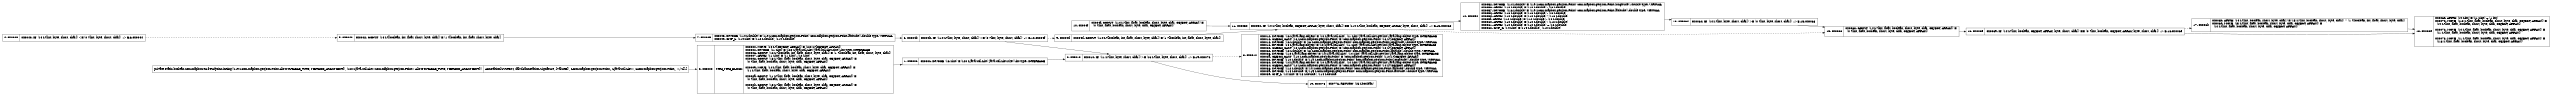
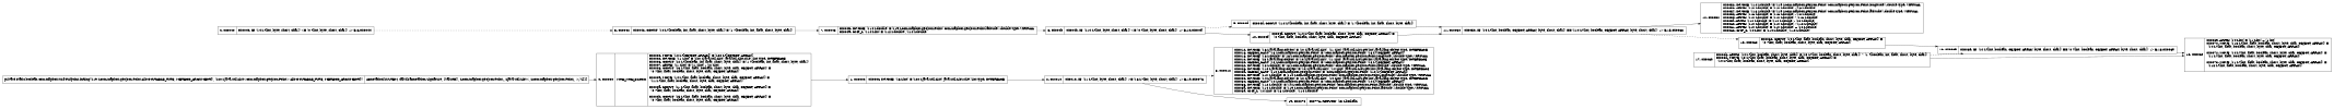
  digraph {
    rankdir=LR
    node [shape=record]
    n1 [label="{0\:\ 0x0000|MTH_MTH_BLOCK\l|0x0000: MOVE  (r0 I:?[OBJECT, ARRAY]) = (r20 I:?[OBJECT, ARRAY]) \l0x0002: INVOKE  (r1 I:int) = (r20 I:java.util.List) java.util.List.size():int type: INTERFACE \l0x0006: CONST  (r2 I:?[boolean, int, float, short, byte, char]) = (1 ?[boolean, int, float, short, byte, char]) \l0x0007: ARITH  (r1 I:int) = (r1 I:int) \- (r2 I:int) \l0x0008: CONST  (r3 I:?[int, float, boolean, short, byte, char, OBJECT, ARRAY]) = \l  (0 ?[int, float, boolean, short, byte, char, OBJECT, ARRAY])\l \l0x0009: MOVE  (r4 I:?[int, float, boolean, short, byte, char, OBJECT, ARRAY]) = \l  (r1 I:?[int, float, boolean, short, byte, char, OBJECT, ARRAY])\l \l0x000a: CONST  (r1 I:?[int, float, boolean, short, byte, char, OBJECT, ARRAY]) = \l  (0 ?[int, float, boolean, short, byte, char, OBJECT, ARRAY])\l \l0x000b: CONST  (r5 I:?[int, float, boolean, short, byte, char, OBJECT, ARRAY]) = \l  (0 ?[int, float, boolean, short, byte, char, OBJECT, ARRAY])\l \l}"]
    n2 [label="{1\:\ 0x000c|0x000c: INVOKE  (r6 I:int) = (r20 I:java.util.List) java.util.List.size():int type: INTERFACE \l}"]
    n3 [label="{2\:\ 0x0010|0x0010: IF  (r1 I:?[int, byte, short, char]) \>= (r6 I:?[int, byte, short, char])  \-\> B:19:0x0076 \l}"]
    n4 [label="{3\:\ 0x0012|0x0012: INVOKE  (r6 I:java.lang.Object) = (r0 I:java.util.List), (r1 I:int) java.util.List.get(int):java.lang.Object type: INTERFACE \l0x0016: CHECK_CAST  (r6 I:com.mapbox.geojson.Point) = (com.mapbox.geojson.Point) (r6 I:?[OBJECT, ARRAY]) \l0x0018: INVOKE  (r6 I:double) = (r6 I:com.mapbox.geojson.Point) com.mapbox.geojson.Point.longitude():double type: VIRTUAL \l0x001c: INVOKE  (r8 I:java.lang.Object) = (r0 I:java.util.List), (r1 I:int) java.util.List.get(int):java.lang.Object type: INTERFACE \l0x0020: CHECK_CAST  (r8 I:com.mapbox.geojson.Point) = (com.mapbox.geojson.Point) (r8 I:?[OBJECT, ARRAY]) \l0x0022: INVOKE  (r8 I:double) = (r8 I:com.mapbox.geojson.Point) com.mapbox.geojson.Point.latitude():double type: VIRTUAL \l0x0026: INVOKE  (r10 I:java.lang.Object) = (r0 I:java.util.List), (r4 I:int) java.util.List.get(int):java.lang.Object type: INTERFACE \l0x002a: CHECK_CAST  (r10 I:com.mapbox.geojson.Point) = (com.mapbox.geojson.Point) (r10 I:?[OBJECT, ARRAY]) \l0x002c: INVOKE  (r10 I:double) = (r10 I:com.mapbox.geojson.Point) com.mapbox.geojson.Point.longitude():double type: VIRTUAL \l0x0030: INVOKE  (r4 I:java.lang.Object) = (r0 I:java.util.List), (r4 I:int) java.util.List.get(int):java.lang.Object type: INTERFACE \l0x0034: CHECK_CAST  (r4 I:com.mapbox.geojson.Point) = (com.mapbox.geojson.Point) (r4 I:?[OBJECT, ARRAY]) \l0x0036: INVOKE  (r12 I:double) = (r4 I:com.mapbox.geojson.Point) com.mapbox.geojson.Point.latitude():double type: VIRTUAL \l0x003a: INVOKE  (r14 I:double) = (r19 I:com.mapbox.geojson.Point) com.mapbox.geojson.Point.latitude():double type: VIRTUAL \l0x003e: CMP_L  (r4 I:int) = (r8 I:double), (r14 I:double) \l}"]
    n5 [label="{19\:\ 0x0076|0x0776: RETURN  (r5 I:boolean) \l}"]
    n6 [label="{4\:\ 0x0040|0x0040: IF  (r4 I:?[int, byte, short, char]) \<= (0 ?[int, byte, short, char])  \-\> B:6:0x0044 \l}"]
    n7 [label="{5\:\ 0x0042|0x0042: CONST  (r4 I:?[boolean, int, float, short, byte, char]) = (1 ?[boolean, int, float, short, byte, char]) \l}"]
    n8 [label="{7\:\ 0x0045|0x0045: INVOKE  (r14 I:double) = (r19 I:com.mapbox.geojson.Point) com.mapbox.geojson.Point.latitude():double type: VIRTUAL \l0x0049: CMP_L  (r14 I:int) = (r12 I:double), (r14 I:double) \l}"]
    n9 [label="{8\:\ 0x004b|0x004b: IF  (r14 I:?[int, byte, short, char]) \<= (0 ?[int, byte, short, char])  \-\> B:10:0x004f \l}"]
    n10 [label="{9\:\ 0x004d|0x004d: CONST  (r14 I:?[boolean, int, float, short, byte, char]) = (1 ?[boolean, int, float, short, byte, char]) \l}"]
    n11 [label="{10\:\ 0x004f|0x004f: CONST  (r14 I:?[int, float, boolean, short, byte, char, OBJECT, ARRAY]) = \l  (0 ?[int, float, boolean, short, byte, char, OBJECT, ARRAY])\l \l}"]
    n12 [label="{11\:\ 0x0050|0x0050: IF  (r4 I:?[int, boolean, OBJECT, ARRAY, byte, short, char]) == (r14 I:?[int, boolean, OBJECT, ARRAY, byte, short, char])  \-\> B:15:0x0068 \l}"]
    n13 [label="{12\:\ 0x0052|0x0052: INVOKE  (r14 I:double) = (r19 I:com.mapbox.geojson.Point) com.mapbox.geojson.Point.longitude():double type: VIRTUAL \l0x0056: ARITH  (r10 I:double) = (r10 I:double) \- (r6 I:double) \l0x0057: INVOKE  (r16 I:double) = (r19 I:com.mapbox.geojson.Point) com.mapbox.geojson.Point.latitude():double type: VIRTUAL \l0x005b: ARITH  (r16 I:double) = (r16 I:double) \- (r8 I:double) \l0x005d: ARITH  (r10 I:double) = (r10 I:double) * (r16 I:double) \l0x005f: ARITH  (r12 I:double) = (r12 I:double) \- (r8 I:double) \l0x0060: ARITH  (r10 I:double) = (r10 I:double) \/ (r12 I:double) \l0x0061: ARITH  (r10 I:double) = (r10 I:double) + (r6 I:double) \l0x0062: CMP_G  (r4 I:int) = (r14 I:double), (r10 I:double) \l}"]
    n14 [label="{15\:\ 0x0068|0x0068: CONST  (r4 I:?[int, float, boolean, short, byte, char, OBJECT, ARRAY]) = \l  (0 ?[int, float, boolean, short, byte, char, OBJECT, ARRAY])\l \l}"]
-   n15 [label="{13\:\ 0x0064|0x0064: IF  (r4 I:?[int, byte, short, char]) \>= (0 ?[int, byte, short, char])  \-\> B:15:0x0068 \l}"]
    n16 [label="{16\:\ 0x0069|0x0069: IF  (r4 I:?[int, boolean, OBJECT, ARRAY, byte, short, char]) == (0 ?[int, boolean, OBJECT, ARRAY, byte, short, char])  \-\> B:18:0x006e \l}"]
    n17 [label="{17\:\ 0x006b|0x006b: ARITH  (r4 I:?[int, boolean, short, byte, char]) = (r5 I:?[int, boolean, short, byte, char]) ^ (1 ?[boolean, int, float, short, byte, char]) \l0x006d: MOVE  (r5 I:?[int, float, boolean, short, byte, char, OBJECT, ARRAY]) = \l  (r4 I:?[int, float, boolean, short, byte, char, OBJECT, ARRAY])\l \l}"]
    n18 [label="{18\:\ 0x006e|0x006e: ARITH  (r4 I:int) = (r1 I:int) + (1 int) \l0x0070: MOVE  (r18 I:?[int, float, boolean, short, byte, char, OBJECT, ARRAY]) = \l  (r4 I:?[int, float, boolean, short, byte, char, OBJECT, ARRAY])\l \l0x0072: MOVE  (r4 I:?[int, float, boolean, short, byte, char, OBJECT, ARRAY]) = \l  (r1 I:?[int, float, boolean, short, byte, char, OBJECT, ARRAY])\l \l0x0073: MOVE  (r1 I:?[int, float, boolean, short, byte, char, OBJECT, ARRAY]) = \l  (r18 I:?[int, float, boolean, short, byte, char, OBJECT, ARRAY])\l \l}"]
    n19 [label="{private static boolean com.mapbox.turf.TurfJoins.inRing((r19 I:com.mapbox.geojson.Point A[IMMUTABLE_TYPE, METHOD_ARGUMENT]), (r20 I:java.util.List\<com.mapbox.geojson.Point\> A[IMMUTABLE_TYPE, METHOD_ARGUMENT]))  | Annotation[SYSTEM, dalvik.annotation.Signature, \{value=[(, Lcom\/mapbox\/geojson\/Point;, Ljava\/util\/List\<, Lcom\/mapbox\/geojson\/Point;, \>;)Z]\}]\l}"]
    n1 -> n2
    n2 -> n3
    n3 -> n4 [style=dashed]
    n3 -> n5
    n6 -> n7 [style=dashed]
    n7 -> n8
    n8 -> n9
    n9 -> n10 [style=dashed]
-   n9 -> n3
+   n9 -> n11
    n10 -> n12
    n11 -> n12
    n12 -> n13 [style=solid]
    n12 -> n14 [style=dashed]
-   n13 -> n15
    n14 -> n16
-   n15 -> n14
-   n16 -> n17 [style=dashed]
+   n17 -> n16 [style=dashed]
    n16 -> n18
    n17 -> n18
    n19 -> n1
  }
